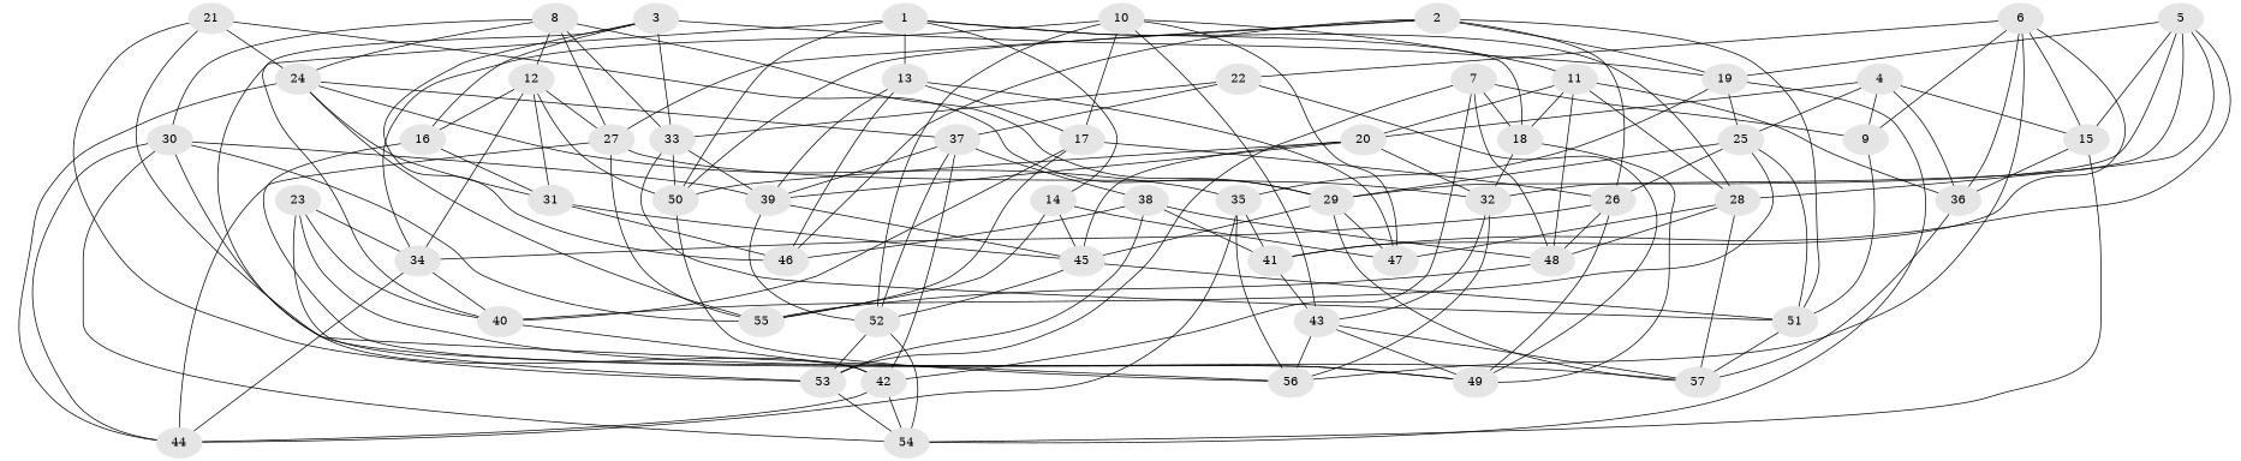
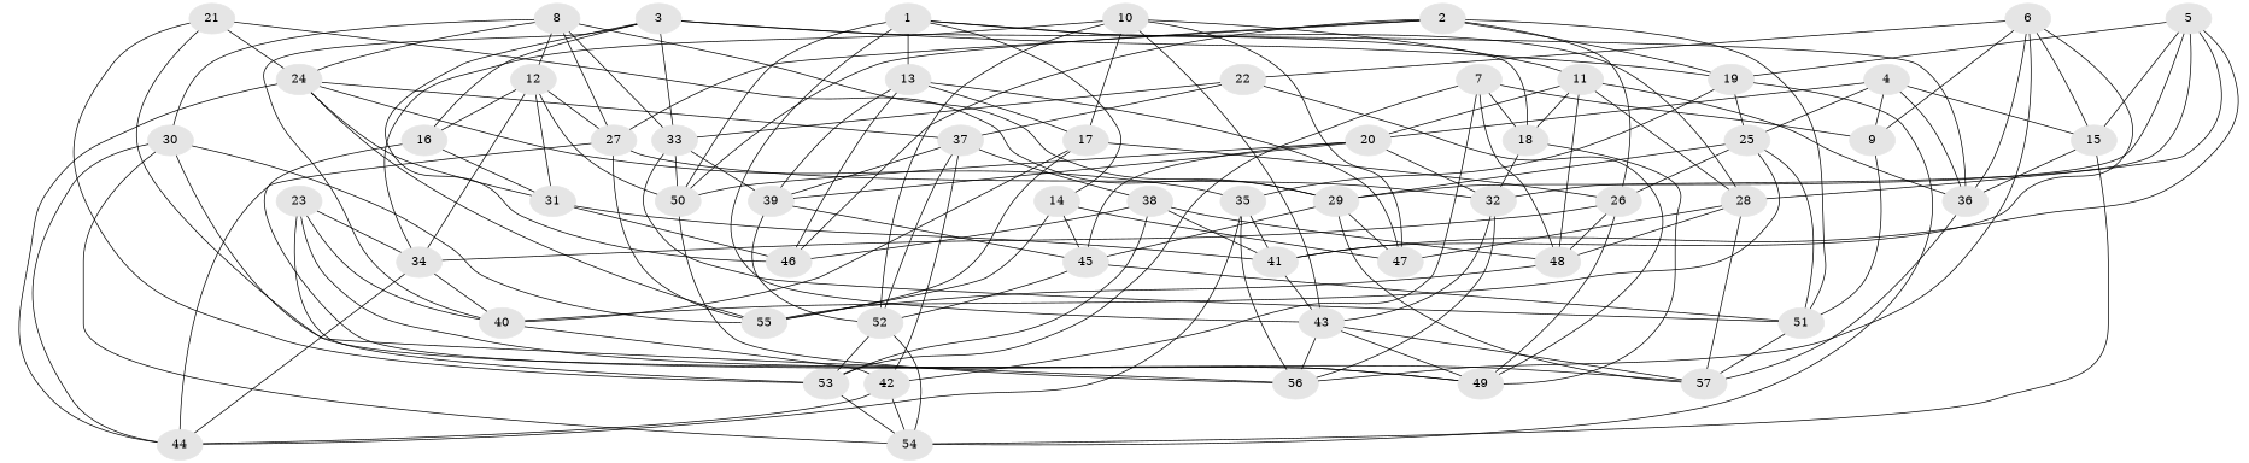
  graph {
    node [color=gray90 style=filled]
    edge [weight=1.0]
    1
    14
    18
    28
    42
    50
    13
    47
    45
    55
    32
    49
    48
    57
    38
    46
    41
    53
    54
    44
    56
    2
    19
    26
    27
    51
    25
    35
    34
    3
    16
    33
    36
    40
    31
    39
    4
    9
    15
    20
    29
    5
    43
    6
    22
    37
    7
    8
    12
    24
    30
    10
    11
    17
    52
    21
    23
    1 -- 14
    1 -- 18
    1 -- 28
-   1 -- 42
+   1 -- 43
    1 -- 50
    1 -- 13
    14 -- 47
    14 -- 45
    14 -- 55
    18 -- 32
    18 -- 49
    28 -- 47
    28 -- 48
    28 -- 57
    42 -- 54
    42 -- 44
    50 -- 56
    13 -- 47
    13 -- 46
    13 -- 39 [weight=2.0]
    13 -- 17 [weight=2.0]
    45 -- 51
    45 -- 52
    32 -- 56
    32 -- 43
    48 -- 55
    38 -- 48
    38 -- 46
    38 -- 41
    38 -- 53
    41 -- 43
    53 -- 54
    2 -- 50
    2 -- 46
    2 -- 19
    2 -- 26
    2 -- 27
    2 -- 51
    19 -- 54
    19 -- 25
    19 -- 35
    26 -- 49
    26 -- 48
    26 -- 34
    27 -- 55
    27 -- 32
    27 -- 44
    51 -- 57
    25 -- 26
    25 -- 51
    25 -- 40
    25 -- 29
    35 -- 41
    35 -- 44
    35 -- 56
    34 -- 44
    34 -- 40
    3 -- 46
    3 -- 19
    3 -- 16
    3 -- 33
+   3 -- 36
    3 -- 40
    16 -- 49
    16 -- 31
    33 -- 50
    33 -- 51
    33 -- 39
    36 -- 57
    40 -- 42
    31 -- 46 [weight=2.0]
-   31 -- 45
+   31 -- 41
    39 -- 45
    39 -- 52
    4 -- 25
    4 -- 36
    4 -- 9
    4 -- 15 [weight=2.0]
    4 -- 20
    9 -- 51
    15 -- 54
    15 -- 36
    20 -- 50
    20 -- 45
    20 -- 32
    20 -- 39
    29 -- 47 [weight=2.0]
    29 -- 45
    29 -- 57
    5 -- 28
    5 -- 32
    5 -- 41
    5 -- 19
    5 -- 15
    5 -- 29
    43 -- 49
    43 -- 57
    43 -- 56
    6 -- 41
    6 -- 56
    6 -- 36
    6 -- 9
    6 -- 15
    6 -- 22
    22 -- 49
    22 -- 33
    22 -- 37
    37 -- 42
    37 -- 38
    37 -- 39
    37 -- 52
    7 -- 18 [weight=2.0]
    7 -- 42
    7 -- 48
    7 -- 53
    7 -- 9
    8 -- 27
    8 -- 33
    8 -- 29
    8 -- 12
    8 -- 24
    8 -- 30
    12 -- 50
    12 -- 27
    12 -- 34
    12 -- 16
    12 -- 31
    24 -- 55
    24 -- 44
    24 -- 35 [weight=2.0]
    24 -- 31
    24 -- 37
    30 -- 55
    30 -- 54
    30 -- 44
    30 -- 56
-   30 -- 39
    10 -- 47
    10 -- 34
    10 -- 43
    10 -- 11
    10 -- 17
    10 -- 52
    11 -- 18
    11 -- 28
    11 -- 48
    11 -- 36
    11 -- 20
    17 -- 55
    17 -- 26
    17 -- 40
    52 -- 53
    52 -- 54
    21 -- 49
    21 -- 53
    21 -- 29
    21 -- 24
    23 -- 57
    23 -- 53
    23 -- 34
    23 -- 40
  }
